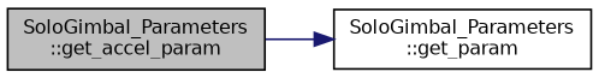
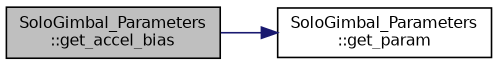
  digraph {
    rankdir=LR
    node [color=black fontname=Helvetica fontsize=10 shape=record style=filled]
-   n1 [fillcolor=grey75 fontcolor=black height=0.2 label="SoloGimbal_Parameters\l::get_accel_param" width=0.4]
+   n1 [fillcolor=grey75 fontcolor=black height=0.2 label="SoloGimbal_Parameters\l::get_accel_bias" width=0.4]
    n2 [fillcolor=white height=0.2 label="SoloGimbal_Parameters\l::get_param" width=0.4]
    n1 -> n2 [color=midnightblue fontname=Helvetica fontsize=10 labelfontname=Helvetica labelfontsize=10 style=solid]
  }
